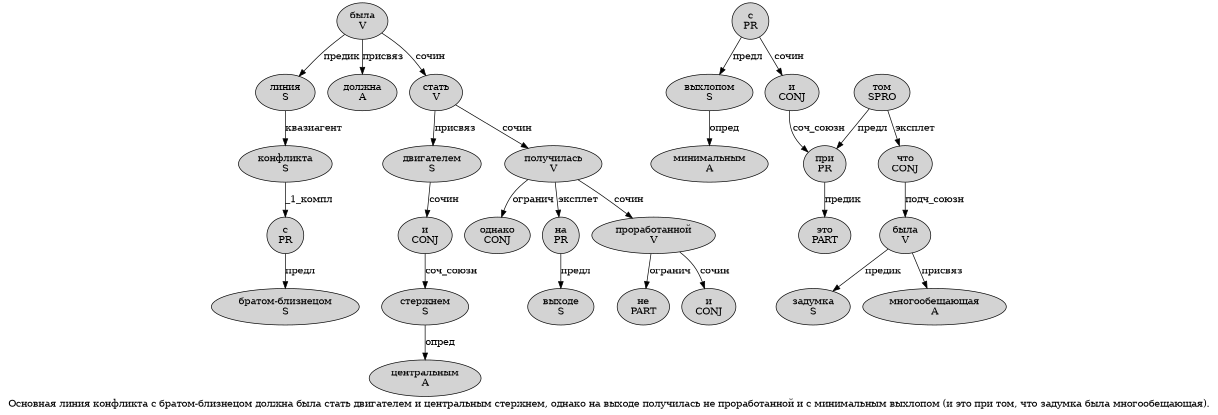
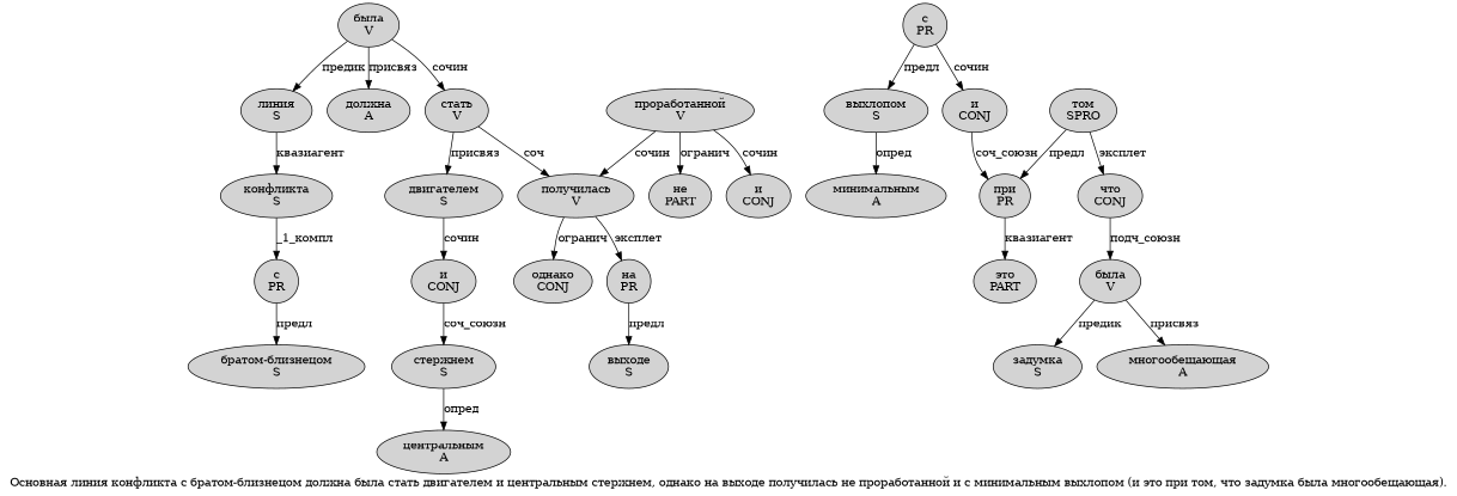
  digraph {
    label="Основная линия конфликта с братом-близнецом должна была стать двигателем и центральным стержнем, однако на выходе получилась не проработанной и с минимальным выхлопом (и это при том, что задумка была многообещающая)."
    node [fillcolor=lightgray penwidth=1 shape=ellipse style=filled]
    n1 [label="линия\nS"]
    n2 [label="конфликта\nS"]
    n3 [label="с\nPR"]
    n4 [label="братом-близнецом\nS"]
    n5 [label="должна\nA"]
    n6 [label="была\nV"]
    n7 [label="стать\nV"]
    n8 [label="двигателем\nS"]
    n9 [label="получилась\nV"]
    n10 [label="и\nCONJ"]
    n11 [label="однако\nCONJ"]
    n12 [label="на\nPR"]
    n13 [label="проработанной\nV"]
    n14 [label="стержнем\nS"]
    n15 [label="центральным\nA"]
    n16 [label="выходе\nS"]
    n17 [label="не\nPART"]
    n18 [label="и\nCONJ"]
    n19 [label="с\nPR"]
    n20 [label="выхлопом\nS"]
    n21 [label="и\nCONJ"]
    n22 [label="минимальным\nA"]
    n23 [label="при\nPR"]
    n24 [label="это\nPART"]
    n25 [label="том\nSPRO"]
    n26 [label="что\nCONJ"]
    n27 [label="была\nV"]
    n28 [label="задумка\nS"]
    n29 [label="многообещающая\nA"]
    n1 -> n2 [label="квазиагент"]
    n2 -> n3 [label="_1_компл"]
    n3 -> n4 [label="предл"]
    n6 -> n1 [label="предик"]
    n6 -> n5 [label="присвяз"]
    n6 -> n7 [label="сочин"]
    n7 -> n8 [label="присвяз"]
-   n7 -> n9 [label="сочин"]
+   n7 -> n9 [label="соч"]
    n8 -> n10 [label="сочин"]
    n9 -> n11 [label="огранич"]
    n9 -> n12 [label="эксплет"]
-   n9 -> n13 [label="сочин"]
+   n13 -> n9 [label="сочин"]
    n10 -> n14 [label="соч_союзн"]
    n12 -> n16 [label="предл"]
    n13 -> n17 [label="огранич"]
    n13 -> n18 [label="сочин"]
    n14 -> n15 [label="опред"]
    n19 -> n20 [label="предл"]
    n19 -> n21 [label="сочин"]
    n20 -> n22 [label="опред"]
    n21 -> n23 [label="соч_союзн"]
-   n23 -> n24 [label="предик"]
+   n23 -> n24 [label="квазиагент"]
    n25 -> n23 [label="предл"]
    n25 -> n26 [label="эксплет"]
    n26 -> n27 [label="подч_союзн"]
    n27 -> n28 [label="предик"]
    n27 -> n29 [label="присвяз"]
  }
